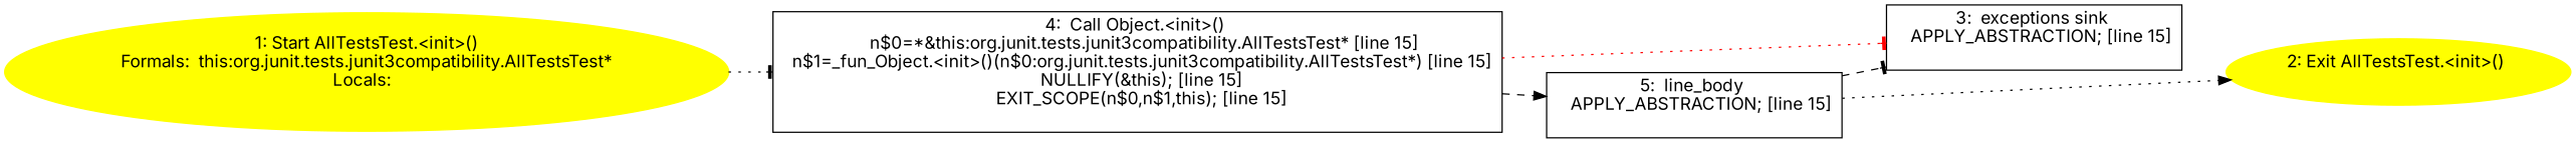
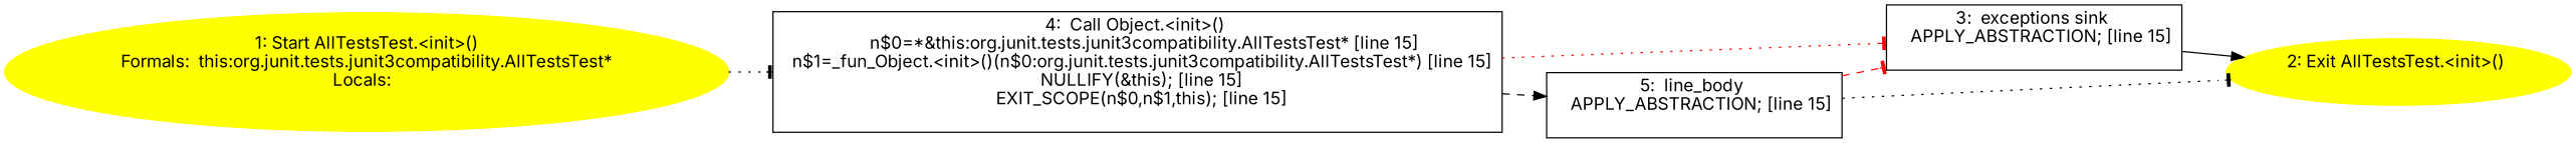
  digraph {
    fontname=Inter
    rankdir=LR
    node [fontname=Inter shape=box]
    edge [arrowhead=tee fontname=Inter style=dotted]
    n1 [color=yellow label="1: Start AllTestsTest.<init>()\nFormals:  this:org.junit.tests.junit3compatibility.AllTestsTest*\nLocals:  \n  " style=filled shape=""]
    n2 [label="4:  Call Object.<init>() \n   n$0=*&this:org.junit.tests.junit3compatibility.AllTestsTest* [line 15]\n  n$1=_fun_Object.<init>()(n$0:org.junit.tests.junit3compatibility.AllTestsTest*) [line 15]\n  NULLIFY(&this); [line 15]\n  EXIT_SCOPE(n$0,n$1,this); [line 15]\n "]
    n3 [label="3:  exceptions sink \n   APPLY_ABSTRACTION; [line 15]\n "]
    n4 [label="5:  line_body \n   APPLY_ABSTRACTION; [line 15]\n "]
    n5 [color=yellow label="2: Exit AllTestsTest.<init>() \n  " style=filled shape=""]
    n1 -> n2
    n2 -> n3 [color=red]
    n2 -> n4 [arrowhead=normal style=dashed]
-   n4 -> n3 [color=black style=dashed]
-   n4 -> n5 [arrowhead=normal]
+   n3 -> n5 [arrowhead=normal style=solid]
+   n4 -> n3 [color=red style=dashed]
+   n4 -> n5
  }
